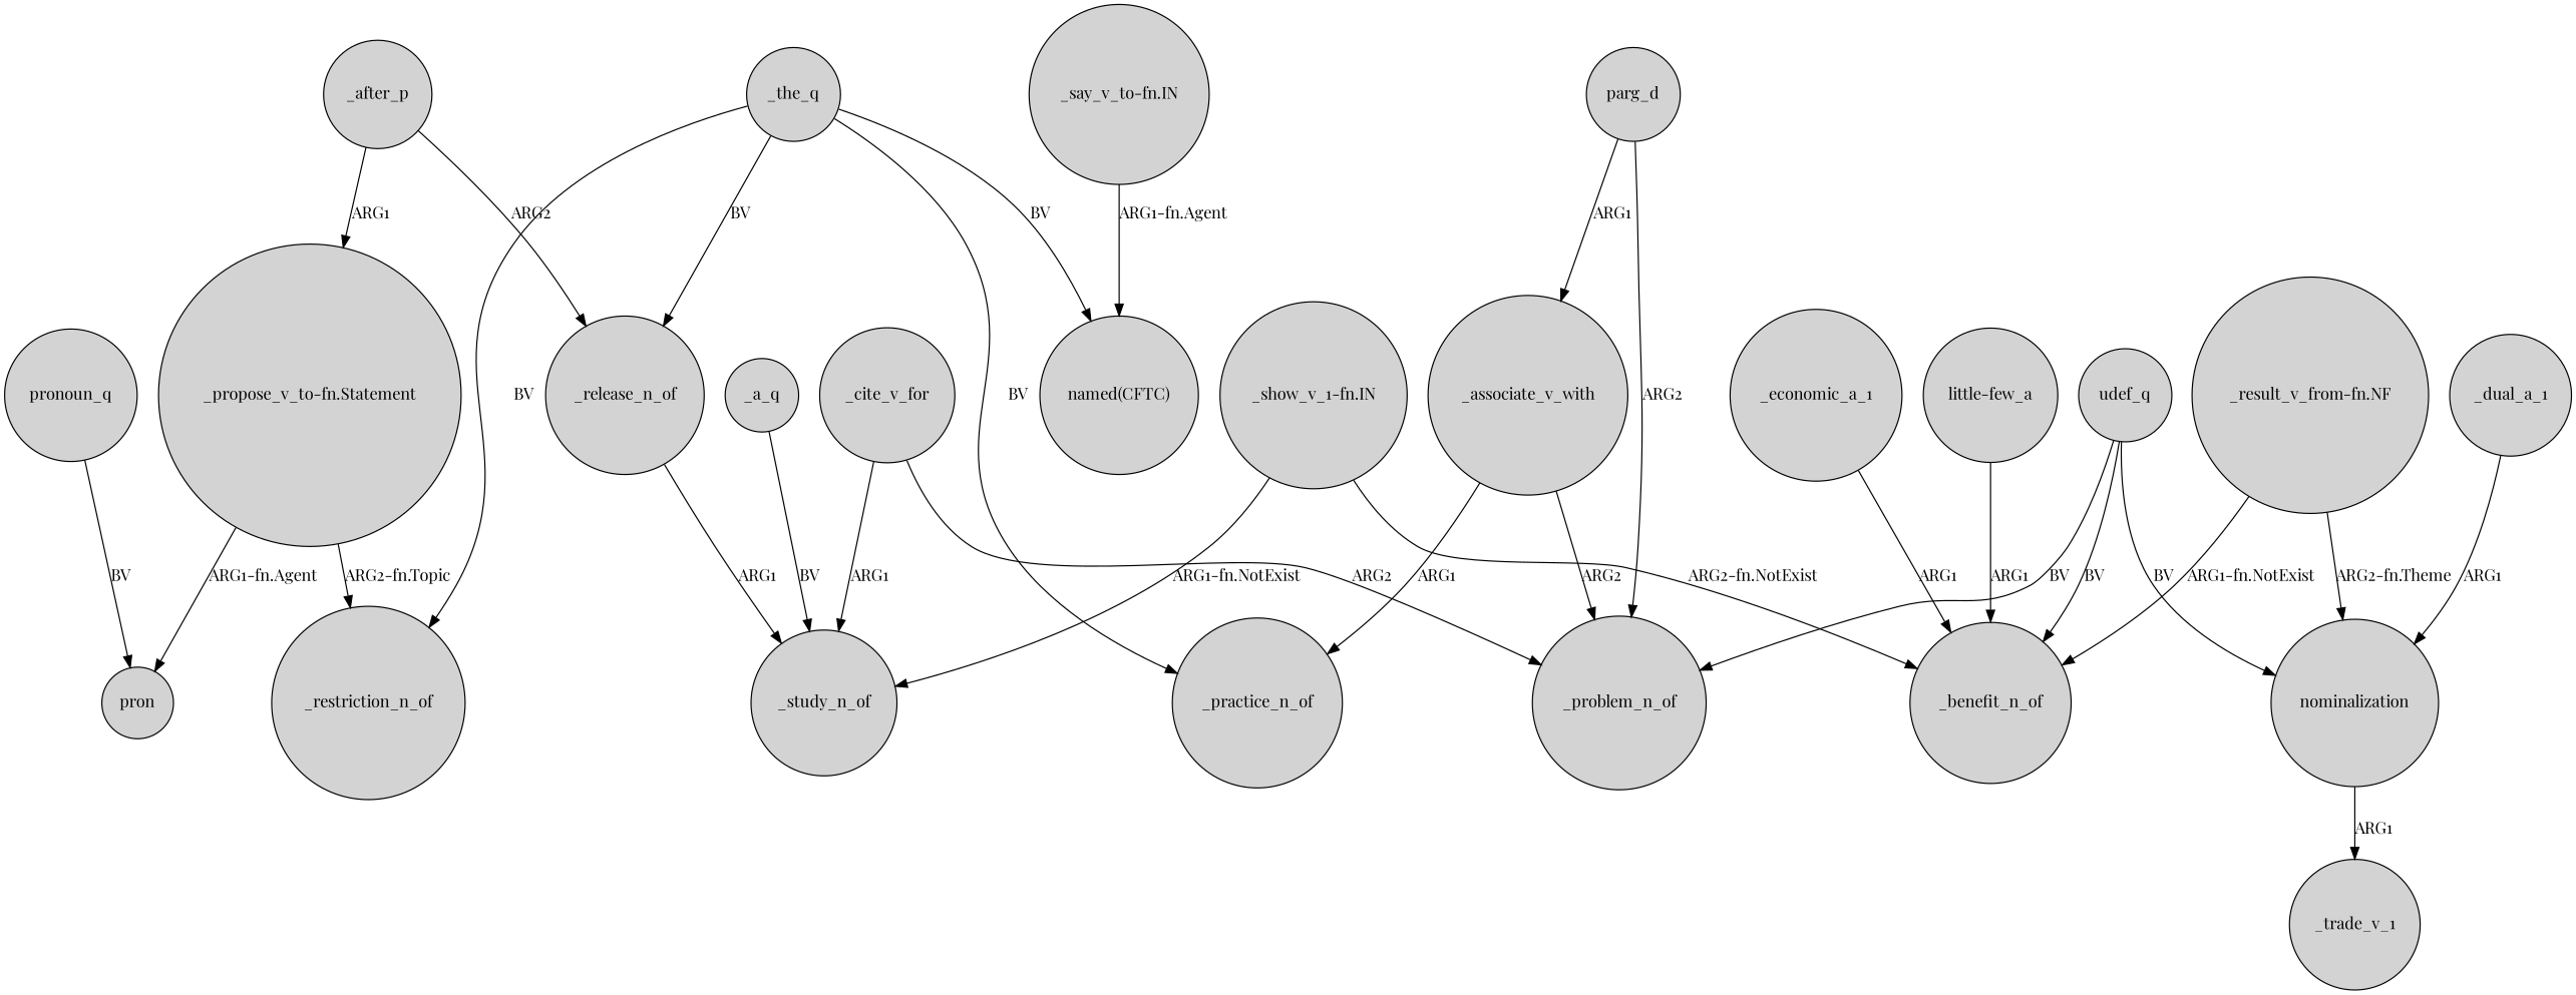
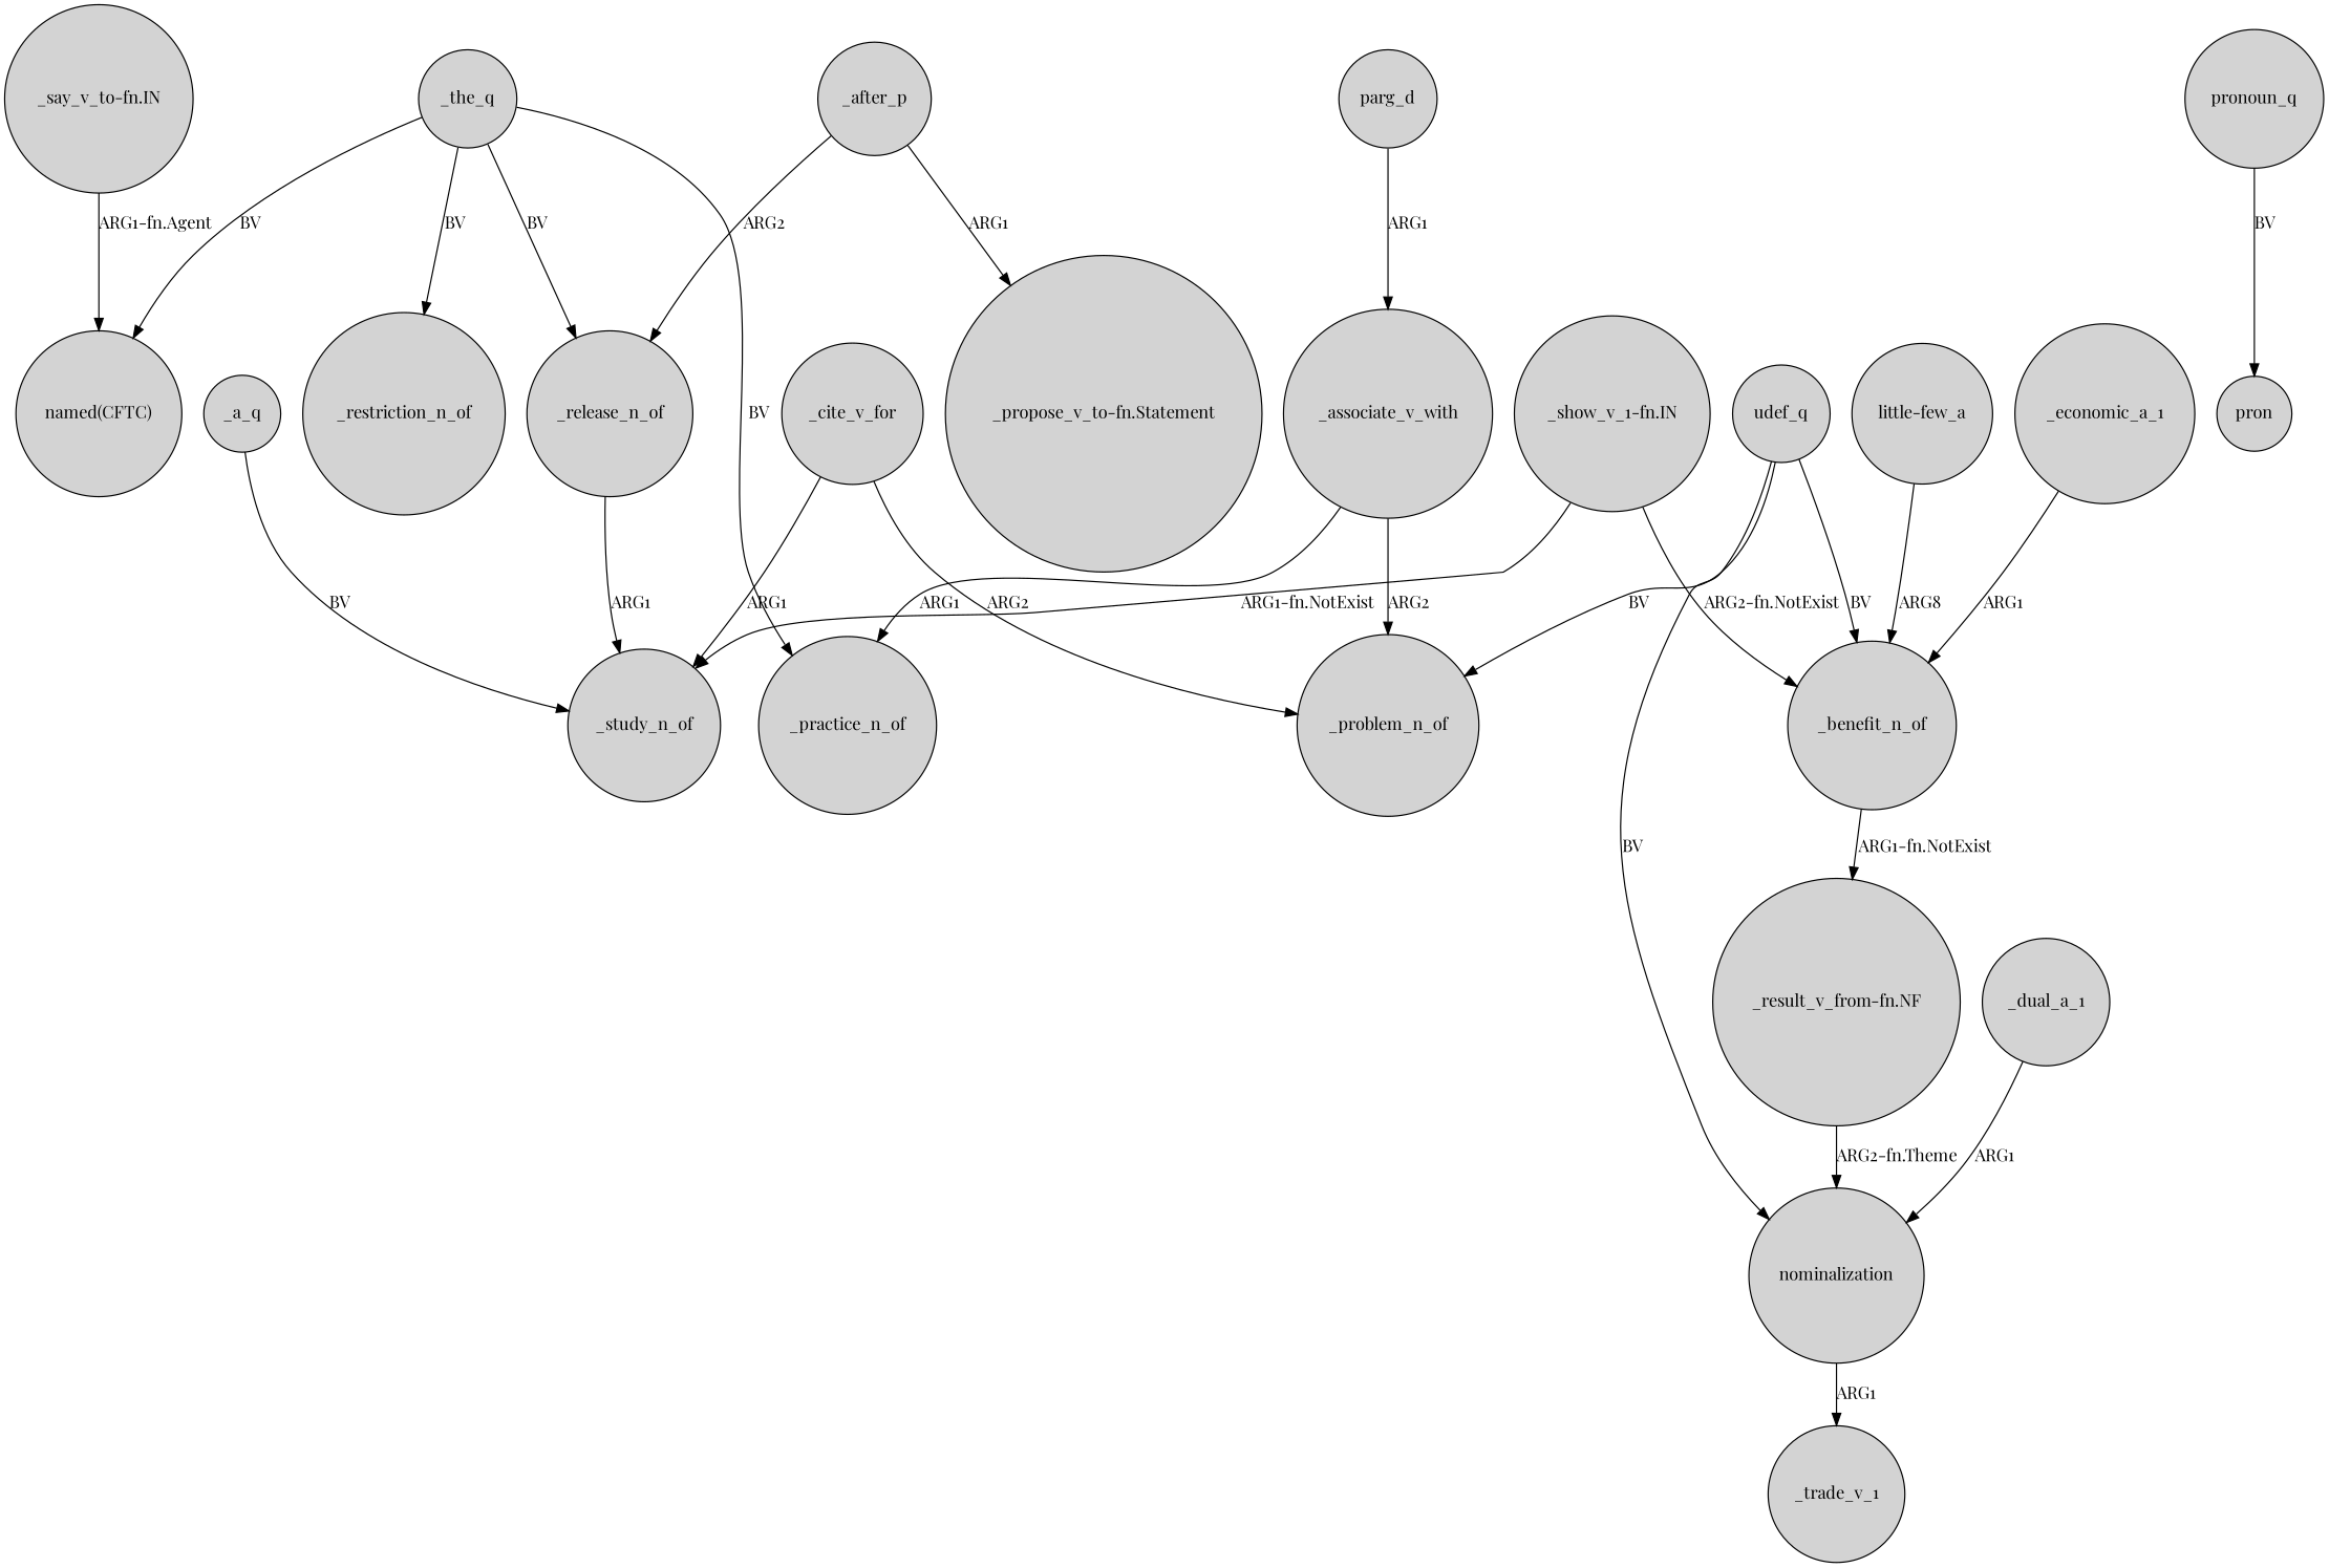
  digraph {
    fontname="Playfair Display"
    node [fontname="Playfair Display" shape=circle style=filled]
    edge [fontname="Playfair Display"]
    _release_n_of
    _study_n_of
    _a_q
    _the_q
    "named(CFTC)"
    _restriction_n_of
    _practice_n_of
    "_say_v_to-fn.IN"
    "_propose_v_to-fn.Statement"
    pron
    _cite_v_for
    _problem_n_of
    _economic_a_1
    _benefit_n_of
    parg_d
    _associate_v_with
    udef_q
    nominalization
    _trade_v_1
    "little-few_a"
    pronoun_q
    "_show_v_1-fn.IN"
    _after_p
    "_result_v_from-fn.NF"
    _dual_a_1
    _release_n_of -> _study_n_of [label=ARG1]
    _a_q -> _study_n_of [label=BV]
    _the_q -> _release_n_of [label=BV]
    _the_q -> "named(CFTC)" [label=BV]
    _the_q -> _restriction_n_of [label=BV]
    _the_q -> _practice_n_of [label=BV]
    "_say_v_to-fn.IN" -> "named(CFTC)" [label="ARG1-fn.Agent"]
-   "_propose_v_to-fn.Statement" -> _restriction_n_of [label="ARG2-fn.Topic"]
-   "_propose_v_to-fn.Statement" -> pron [label="ARG1-fn.Agent"]
    _cite_v_for -> _study_n_of [label=ARG1]
    _cite_v_for -> _problem_n_of [label=ARG2]
    _economic_a_1 -> _benefit_n_of [label=ARG1]
-   parg_d -> _problem_n_of [label=ARG2]
    parg_d -> _associate_v_with [label=ARG1]
    _associate_v_with -> _practice_n_of [label=ARG1]
    _associate_v_with -> _problem_n_of [label=ARG2]
    udef_q -> _problem_n_of [label=BV]
    udef_q -> _benefit_n_of [label=BV]
    udef_q -> nominalization [label=BV]
    nominalization -> _trade_v_1 [label=ARG1]
-   "little-few_a" -> _benefit_n_of [label=ARG1]
+   "little-few_a" -> _benefit_n_of [label=ARG8]
    pronoun_q -> pron [label=BV]
    "_show_v_1-fn.IN" -> _study_n_of [label="ARG1-fn.NotExist"]
    "_show_v_1-fn.IN" -> _benefit_n_of [label="ARG2-fn.NotExist"]
    _after_p -> _release_n_of [label=ARG2]
    _after_p -> "_propose_v_to-fn.Statement" [label=ARG1]
-   "_result_v_from-fn.NF" -> _benefit_n_of [label="ARG1-fn.NotExist"]
+   _benefit_n_of -> "_result_v_from-fn.NF" [label="ARG1-fn.NotExist"]
    "_result_v_from-fn.NF" -> nominalization [label="ARG2-fn.Theme"]
    _dual_a_1 -> nominalization [label=ARG1]
  }
